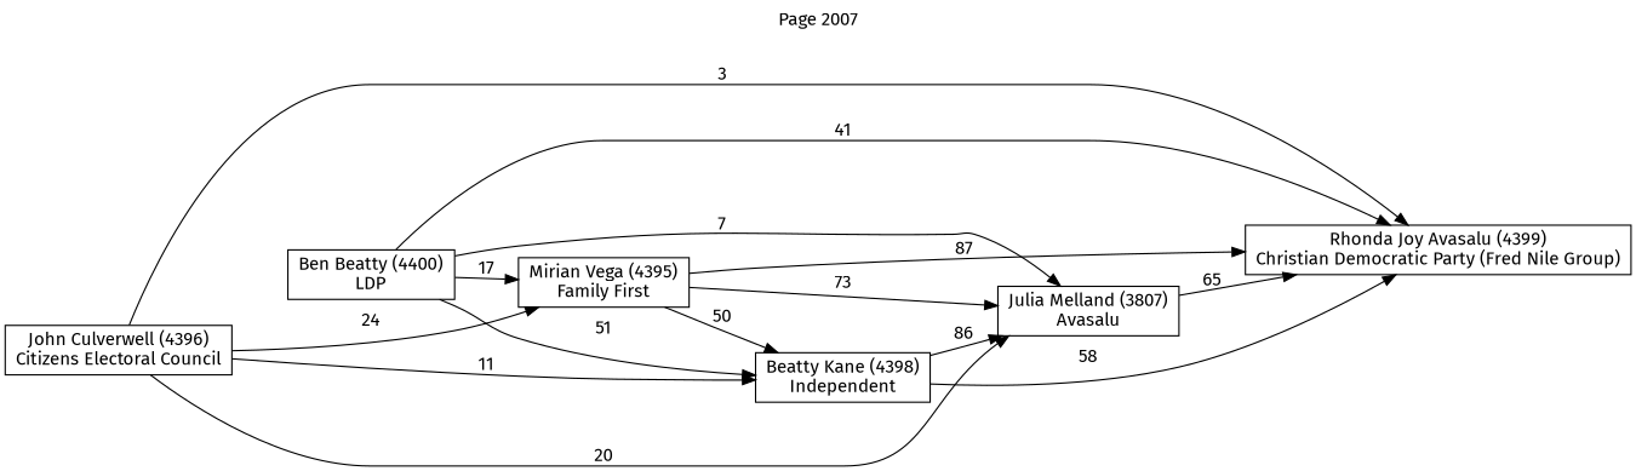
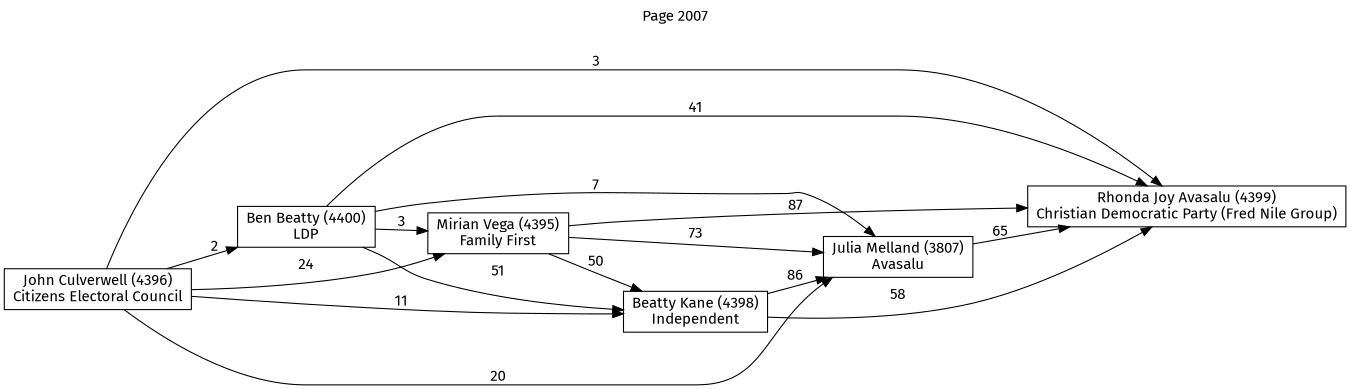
  digraph {
    fontname="Fira Sans"
    label="Page 2007"
    labelloc=t
    mclimit=10
    rankdir=LR
    node [fontname="Fira Sans" shape=box]
    edge [fontname="Fira Sans"]
    n1 [label="Rhonda Joy Avasalu (4399)\nChristian Democratic Party (Fred Nile Group)"]
    n2 [label="Julia Melland (3807)\nAvasalu"]
    n3 [label="Beatty Kane (4398)\nIndependent"]
    n4 [label="Mirian Vega (4395)\nFamily First"]
    n5 [label="Ben Beatty (4400)\nLDP"]
    n6 [label="John Culverwell (4396)\nCitizens Electoral Council"]
    n2 -> n1 [label=65]
    n3 -> n1 [label=58]
    n3 -> n2 [label=86]
    n4 -> n1 [label=87]
    n4 -> n2 [label=73]
    n4 -> n3 [label=50]
    n5 -> n1 [label=41]
    n5 -> n2 [label=7]
    n5 -> n3 [label=51]
-   n5 -> n4 [label=17]
+   n5 -> n4 [label=3]
    n6 -> n1 [label=3]
    n6 -> n2 [label=20]
    n6 -> n3 [label=11]
    n6 -> n4 [label=24]
+   n6 -> n5 [label=2]
  }
